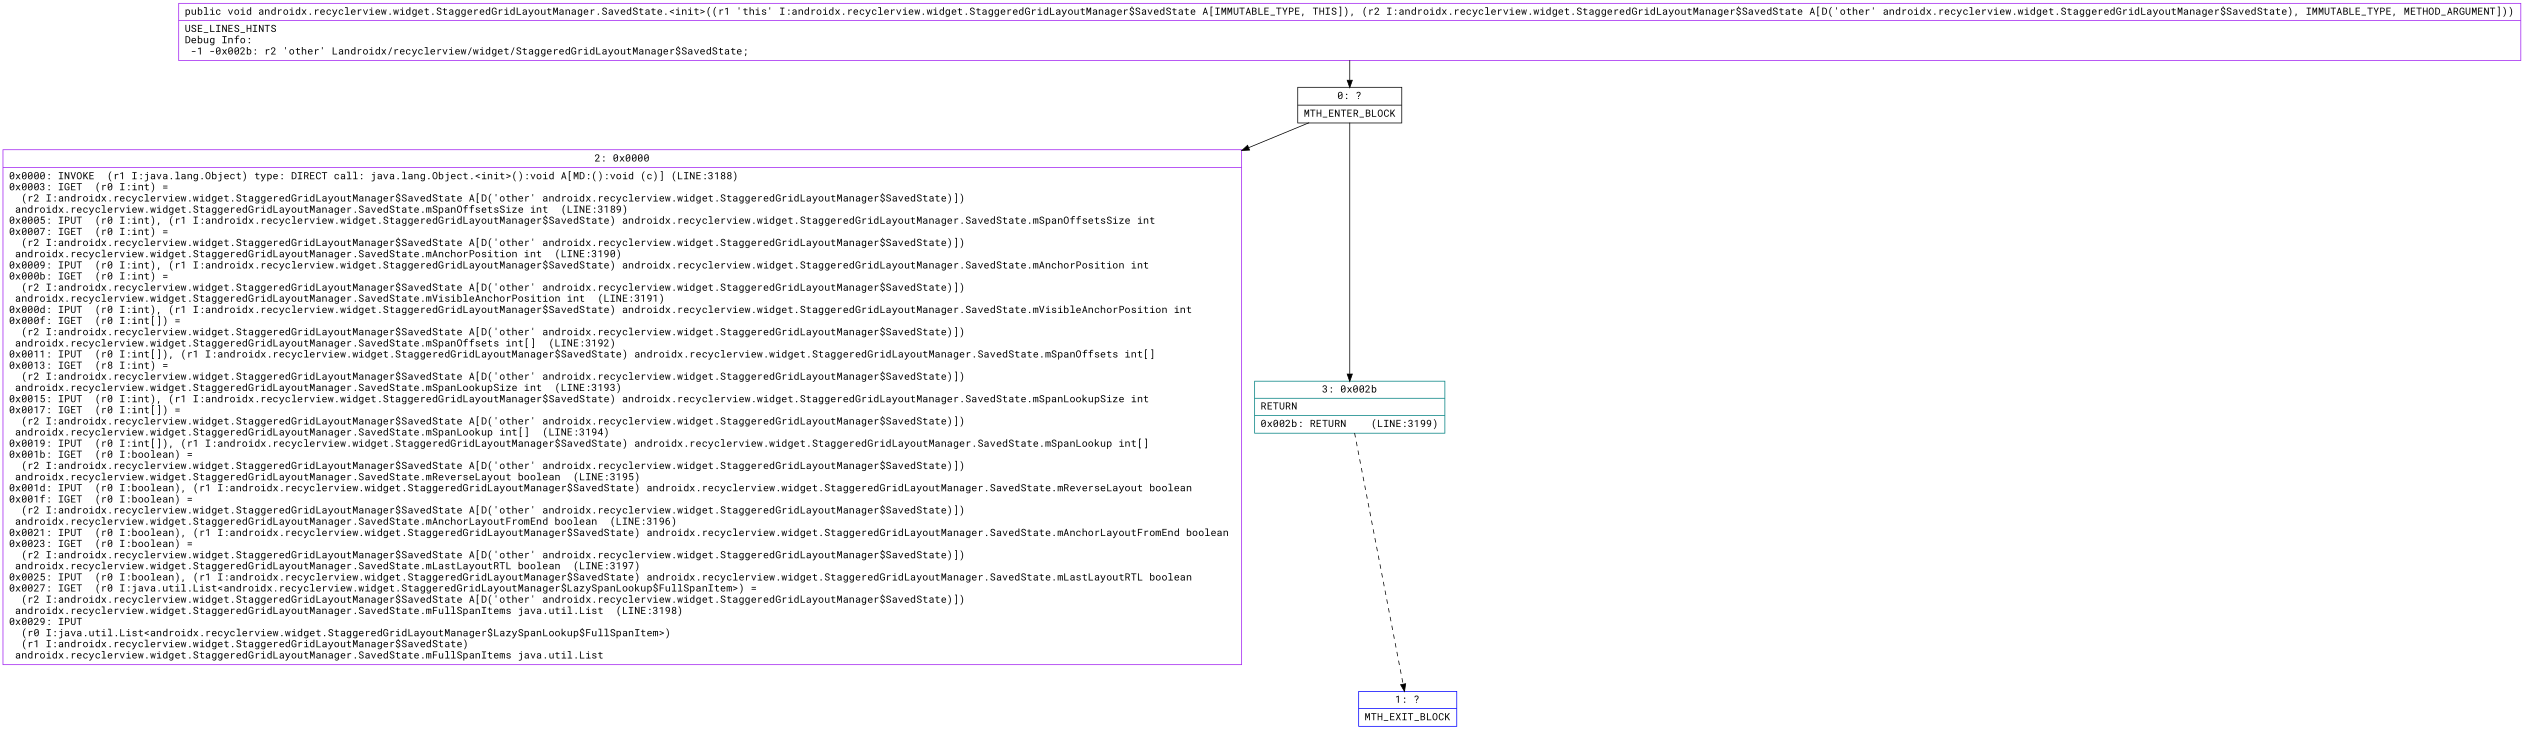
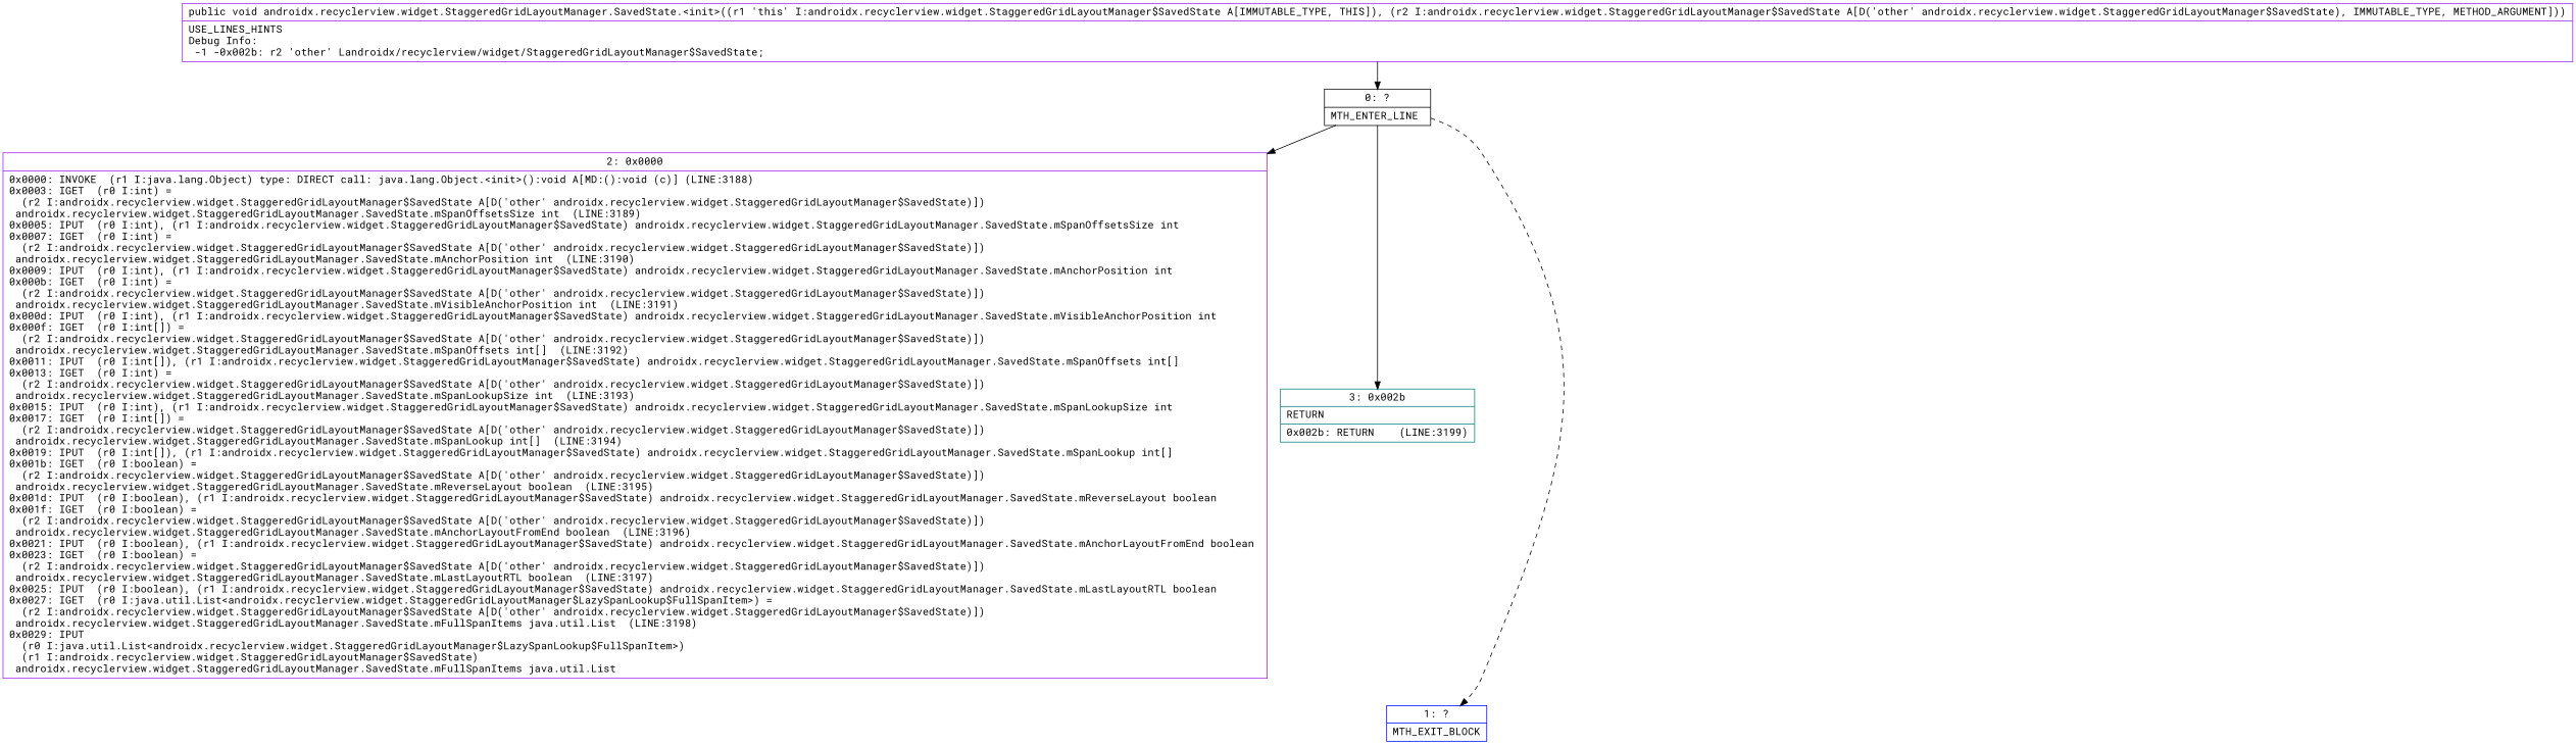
  digraph {
    fontname="Roboto Mono"
    node [color=purple fontname="Roboto Mono" shape=record]
    edge [fontname="Roboto Mono" style=solid]
-   n1 [color=black label="{0\:\ ?|MTH_ENTER_BLOCK\l}"]
-   n2 [label="{2\:\ 0x0000|0x0000: INVOKE  (r1 I:java.lang.Object) type: DIRECT call: java.lang.Object.\<init\>():void A[MD:():void (c)] (LINE:3188)\l0x0003: IGET  (r0 I:int) = \l  (r2 I:androidx.recyclerview.widget.StaggeredGridLayoutManager$SavedState A[D('other' androidx.recyclerview.widget.StaggeredGridLayoutManager$SavedState)])\l androidx.recyclerview.widget.StaggeredGridLayoutManager.SavedState.mSpanOffsetsSize int  (LINE:3189)\l0x0005: IPUT  (r0 I:int), (r1 I:androidx.recyclerview.widget.StaggeredGridLayoutManager$SavedState) androidx.recyclerview.widget.StaggeredGridLayoutManager.SavedState.mSpanOffsetsSize int \l0x0007: IGET  (r0 I:int) = \l  (r2 I:androidx.recyclerview.widget.StaggeredGridLayoutManager$SavedState A[D('other' androidx.recyclerview.widget.StaggeredGridLayoutManager$SavedState)])\l androidx.recyclerview.widget.StaggeredGridLayoutManager.SavedState.mAnchorPosition int  (LINE:3190)\l0x0009: IPUT  (r0 I:int), (r1 I:androidx.recyclerview.widget.StaggeredGridLayoutManager$SavedState) androidx.recyclerview.widget.StaggeredGridLayoutManager.SavedState.mAnchorPosition int \l0x000b: IGET  (r0 I:int) = \l  (r2 I:androidx.recyclerview.widget.StaggeredGridLayoutManager$SavedState A[D('other' androidx.recyclerview.widget.StaggeredGridLayoutManager$SavedState)])\l androidx.recyclerview.widget.StaggeredGridLayoutManager.SavedState.mVisibleAnchorPosition int  (LINE:3191)\l0x000d: IPUT  (r0 I:int), (r1 I:androidx.recyclerview.widget.StaggeredGridLayoutManager$SavedState) androidx.recyclerview.widget.StaggeredGridLayoutManager.SavedState.mVisibleAnchorPosition int \l0x000f: IGET  (r0 I:int[]) = \l  (r2 I:androidx.recyclerview.widget.StaggeredGridLayoutManager$SavedState A[D('other' androidx.recyclerview.widget.StaggeredGridLayoutManager$SavedState)])\l androidx.recyclerview.widget.StaggeredGridLayoutManager.SavedState.mSpanOffsets int[]  (LINE:3192)\l0x0011: IPUT  (r0 I:int[]), (r1 I:androidx.recyclerview.widget.StaggeredGridLayoutManager$SavedState) androidx.recyclerview.widget.StaggeredGridLayoutManager.SavedState.mSpanOffsets int[] \l0x0013: IGET  (r8 I:int) = \l  (r2 I:androidx.recyclerview.widget.StaggeredGridLayoutManager$SavedState A[D('other' androidx.recyclerview.widget.StaggeredGridLayoutManager$SavedState)])\l androidx.recyclerview.widget.StaggeredGridLayoutManager.SavedState.mSpanLookupSize int  (LINE:3193)\l0x0015: IPUT  (r0 I:int), (r1 I:androidx.recyclerview.widget.StaggeredGridLayoutManager$SavedState) androidx.recyclerview.widget.StaggeredGridLayoutManager.SavedState.mSpanLookupSize int \l0x0017: IGET  (r0 I:int[]) = \l  (r2 I:androidx.recyclerview.widget.StaggeredGridLayoutManager$SavedState A[D('other' androidx.recyclerview.widget.StaggeredGridLayoutManager$SavedState)])\l androidx.recyclerview.widget.StaggeredGridLayoutManager.SavedState.mSpanLookup int[]  (LINE:3194)\l0x0019: IPUT  (r0 I:int[]), (r1 I:androidx.recyclerview.widget.StaggeredGridLayoutManager$SavedState) androidx.recyclerview.widget.StaggeredGridLayoutManager.SavedState.mSpanLookup int[] \l0x001b: IGET  (r0 I:boolean) = \l  (r2 I:androidx.recyclerview.widget.StaggeredGridLayoutManager$SavedState A[D('other' androidx.recyclerview.widget.StaggeredGridLayoutManager$SavedState)])\l androidx.recyclerview.widget.StaggeredGridLayoutManager.SavedState.mReverseLayout boolean  (LINE:3195)\l0x001d: IPUT  (r0 I:boolean), (r1 I:androidx.recyclerview.widget.StaggeredGridLayoutManager$SavedState) androidx.recyclerview.widget.StaggeredGridLayoutManager.SavedState.mReverseLayout boolean \l0x001f: IGET  (r0 I:boolean) = \l  (r2 I:androidx.recyclerview.widget.StaggeredGridLayoutManager$SavedState A[D('other' androidx.recyclerview.widget.StaggeredGridLayoutManager$SavedState)])\l androidx.recyclerview.widget.StaggeredGridLayoutManager.SavedState.mAnchorLayoutFromEnd boolean  (LINE:3196)\l0x0021: IPUT  (r0 I:boolean), (r1 I:androidx.recyclerview.widget.StaggeredGridLayoutManager$SavedState) androidx.recyclerview.widget.StaggeredGridLayoutManager.SavedState.mAnchorLayoutFromEnd boolean \l0x0023: IGET  (r0 I:boolean) = \l  (r2 I:androidx.recyclerview.widget.StaggeredGridLayoutManager$SavedState A[D('other' androidx.recyclerview.widget.StaggeredGridLayoutManager$SavedState)])\l androidx.recyclerview.widget.StaggeredGridLayoutManager.SavedState.mLastLayoutRTL boolean  (LINE:3197)\l0x0025: IPUT  (r0 I:boolean), (r1 I:androidx.recyclerview.widget.StaggeredGridLayoutManager$SavedState) androidx.recyclerview.widget.StaggeredGridLayoutManager.SavedState.mLastLayoutRTL boolean \l0x0027: IGET  (r0 I:java.util.List\<androidx.recyclerview.widget.StaggeredGridLayoutManager$LazySpanLookup$FullSpanItem\>) = \l  (r2 I:androidx.recyclerview.widget.StaggeredGridLayoutManager$SavedState A[D('other' androidx.recyclerview.widget.StaggeredGridLayoutManager$SavedState)])\l androidx.recyclerview.widget.StaggeredGridLayoutManager.SavedState.mFullSpanItems java.util.List  (LINE:3198)\l0x0029: IPUT  \l  (r0 I:java.util.List\<androidx.recyclerview.widget.StaggeredGridLayoutManager$LazySpanLookup$FullSpanItem\>)\l  (r1 I:androidx.recyclerview.widget.StaggeredGridLayoutManager$SavedState)\l androidx.recyclerview.widget.StaggeredGridLayoutManager.SavedState.mFullSpanItems java.util.List \l}"]
+   n1 [color=black label="{0\:\ ?|MTH_ENTER_LINE\l}"]
+   n2 [label="{2\:\ 0x0000|0x0000: INVOKE  (r1 I:java.lang.Object) type: DIRECT call: java.lang.Object.\<init\>():void A[MD:():void (c)] (LINE:3188)\l0x0003: IGET  (r0 I:int) = \l  (r2 I:androidx.recyclerview.widget.StaggeredGridLayoutManager$SavedState A[D('other' androidx.recyclerview.widget.StaggeredGridLayoutManager$SavedState)])\l androidx.recyclerview.widget.StaggeredGridLayoutManager.SavedState.mSpanOffsetsSize int  (LINE:3189)\l0x0005: IPUT  (r0 I:int), (r1 I:androidx.recyclerview.widget.StaggeredGridLayoutManager$SavedState) androidx.recyclerview.widget.StaggeredGridLayoutManager.SavedState.mSpanOffsetsSize int \l0x0007: IGET  (r0 I:int) = \l  (r2 I:androidx.recyclerview.widget.StaggeredGridLayoutManager$SavedState A[D('other' androidx.recyclerview.widget.StaggeredGridLayoutManager$SavedState)])\l androidx.recyclerview.widget.StaggeredGridLayoutManager.SavedState.mAnchorPosition int  (LINE:3190)\l0x0009: IPUT  (r0 I:int), (r1 I:androidx.recyclerview.widget.StaggeredGridLayoutManager$SavedState) androidx.recyclerview.widget.StaggeredGridLayoutManager.SavedState.mAnchorPosition int \l0x000b: IGET  (r0 I:int) = \l  (r2 I:androidx.recyclerview.widget.StaggeredGridLayoutManager$SavedState A[D('other' androidx.recyclerview.widget.StaggeredGridLayoutManager$SavedState)])\l androidx.recyclerview.widget.StaggeredGridLayoutManager.SavedState.mVisibleAnchorPosition int  (LINE:3191)\l0x000d: IPUT  (r0 I:int), (r1 I:androidx.recyclerview.widget.StaggeredGridLayoutManager$SavedState) androidx.recyclerview.widget.StaggeredGridLayoutManager.SavedState.mVisibleAnchorPosition int \l0x000f: IGET  (r0 I:int[]) = \l  (r2 I:androidx.recyclerview.widget.StaggeredGridLayoutManager$SavedState A[D('other' androidx.recyclerview.widget.StaggeredGridLayoutManager$SavedState)])\l androidx.recyclerview.widget.StaggeredGridLayoutManager.SavedState.mSpanOffsets int[]  (LINE:3192)\l0x0011: IPUT  (r0 I:int[]), (r1 I:androidx.recyclerview.widget.StaggeredGridLayoutManager$SavedState) androidx.recyclerview.widget.StaggeredGridLayoutManager.SavedState.mSpanOffsets int[] \l0x0013: IGET  (r0 I:int) = \l  (r2 I:androidx.recyclerview.widget.StaggeredGridLayoutManager$SavedState A[D('other' androidx.recyclerview.widget.StaggeredGridLayoutManager$SavedState)])\l androidx.recyclerview.widget.StaggeredGridLayoutManager.SavedState.mSpanLookupSize int  (LINE:3193)\l0x0015: IPUT  (r0 I:int), (r1 I:androidx.recyclerview.widget.StaggeredGridLayoutManager$SavedState) androidx.recyclerview.widget.StaggeredGridLayoutManager.SavedState.mSpanLookupSize int \l0x0017: IGET  (r0 I:int[]) = \l  (r2 I:androidx.recyclerview.widget.StaggeredGridLayoutManager$SavedState A[D('other' androidx.recyclerview.widget.StaggeredGridLayoutManager$SavedState)])\l androidx.recyclerview.widget.StaggeredGridLayoutManager.SavedState.mSpanLookup int[]  (LINE:3194)\l0x0019: IPUT  (r0 I:int[]), (r1 I:androidx.recyclerview.widget.StaggeredGridLayoutManager$SavedState) androidx.recyclerview.widget.StaggeredGridLayoutManager.SavedState.mSpanLookup int[] \l0x001b: IGET  (r0 I:boolean) = \l  (r2 I:androidx.recyclerview.widget.StaggeredGridLayoutManager$SavedState A[D('other' androidx.recyclerview.widget.StaggeredGridLayoutManager$SavedState)])\l androidx.recyclerview.widget.StaggeredGridLayoutManager.SavedState.mReverseLayout boolean  (LINE:3195)\l0x001d: IPUT  (r0 I:boolean), (r1 I:androidx.recyclerview.widget.StaggeredGridLayoutManager$SavedState) androidx.recyclerview.widget.StaggeredGridLayoutManager.SavedState.mReverseLayout boolean \l0x001f: IGET  (r0 I:boolean) = \l  (r2 I:androidx.recyclerview.widget.StaggeredGridLayoutManager$SavedState A[D('other' androidx.recyclerview.widget.StaggeredGridLayoutManager$SavedState)])\l androidx.recyclerview.widget.StaggeredGridLayoutManager.SavedState.mAnchorLayoutFromEnd boolean  (LINE:3196)\l0x0021: IPUT  (r0 I:boolean), (r1 I:androidx.recyclerview.widget.StaggeredGridLayoutManager$SavedState) androidx.recyclerview.widget.StaggeredGridLayoutManager.SavedState.mAnchorLayoutFromEnd boolean \l0x0023: IGET  (r0 I:boolean) = \l  (r2 I:androidx.recyclerview.widget.StaggeredGridLayoutManager$SavedState A[D('other' androidx.recyclerview.widget.StaggeredGridLayoutManager$SavedState)])\l androidx.recyclerview.widget.StaggeredGridLayoutManager.SavedState.mLastLayoutRTL boolean  (LINE:3197)\l0x0025: IPUT  (r0 I:boolean), (r1 I:androidx.recyclerview.widget.StaggeredGridLayoutManager$SavedState) androidx.recyclerview.widget.StaggeredGridLayoutManager.SavedState.mLastLayoutRTL boolean \l0x0027: IGET  (r0 I:java.util.List\<androidx.recyclerview.widget.StaggeredGridLayoutManager$LazySpanLookup$FullSpanItem\>) = \l  (r2 I:androidx.recyclerview.widget.StaggeredGridLayoutManager$SavedState A[D('other' androidx.recyclerview.widget.StaggeredGridLayoutManager$SavedState)])\l androidx.recyclerview.widget.StaggeredGridLayoutManager.SavedState.mFullSpanItems java.util.List  (LINE:3198)\l0x0029: IPUT  \l  (r0 I:java.util.List\<androidx.recyclerview.widget.StaggeredGridLayoutManager$LazySpanLookup$FullSpanItem\>)\l  (r1 I:androidx.recyclerview.widget.StaggeredGridLayoutManager$SavedState)\l androidx.recyclerview.widget.StaggeredGridLayoutManager.SavedState.mFullSpanItems java.util.List \l}"]
    n3 [color=teal label="{3\:\ 0x002b|RETURN\l|0x002b: RETURN    (LINE:3199)\l}"]
    n4 [color=blue label="{1\:\ ?|MTH_EXIT_BLOCK\l}"]
    n5 [label="{public void androidx.recyclerview.widget.StaggeredGridLayoutManager.SavedState.\<init\>((r1 'this' I:androidx.recyclerview.widget.StaggeredGridLayoutManager$SavedState A[IMMUTABLE_TYPE, THIS]), (r2 I:androidx.recyclerview.widget.StaggeredGridLayoutManager$SavedState A[D('other' androidx.recyclerview.widget.StaggeredGridLayoutManager$SavedState), IMMUTABLE_TYPE, METHOD_ARGUMENT]))  | USE_LINES_HINTS\lDebug Info:\l  \-1 \-0x002b: r2 'other' Landroidx\/recyclerview\/widget\/StaggeredGridLayoutManager$SavedState;\l}"]
    n1 -> n2
    n1 -> n3
-   n3 -> n4 [style=dashed]
+   n1 -> n4 [style=dashed]
    n5 -> n1
  }
